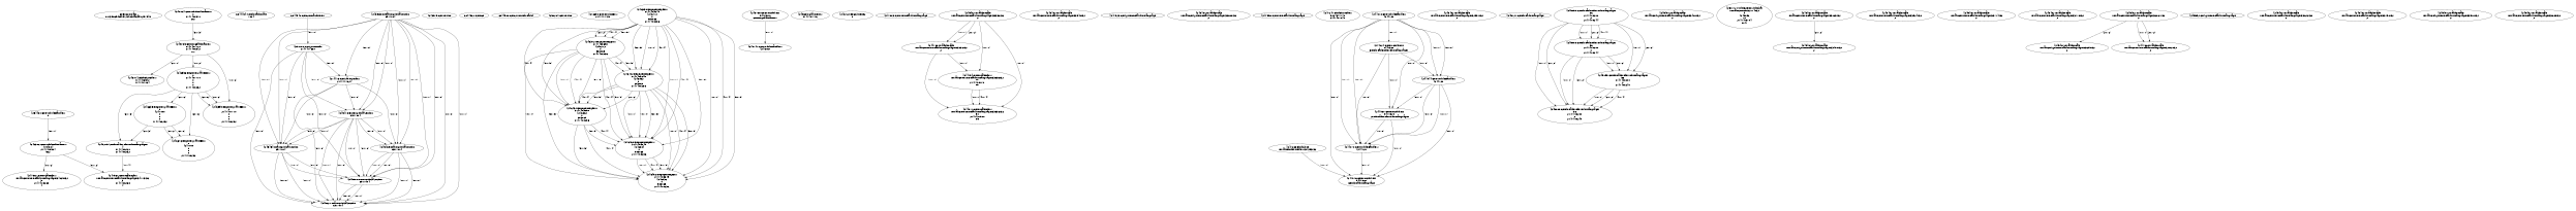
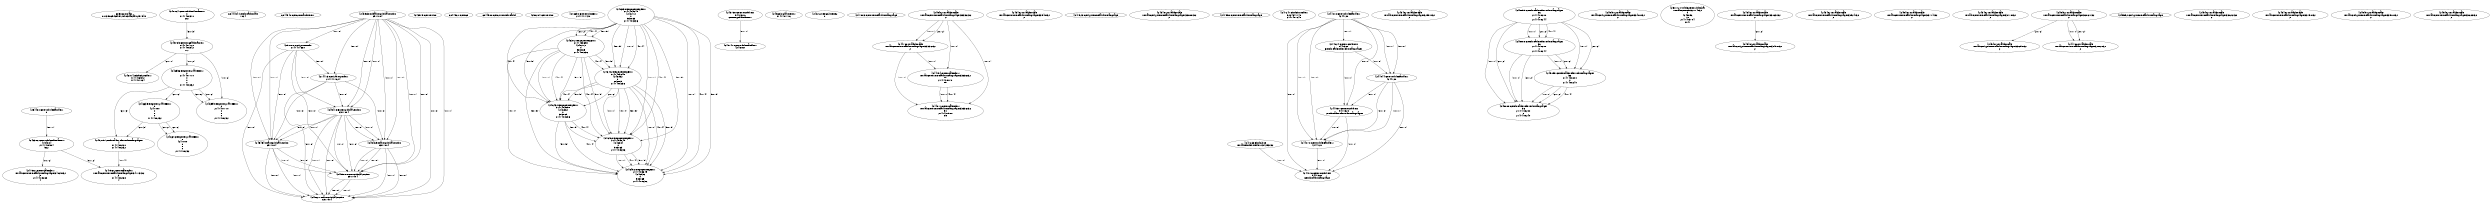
  digraph {
    n1 [label="6850628.main\n00139865dceb9720b03da6af7c25154e"]
    n2 [label="4254480.GetModuleHandleW\n0"]
    n3 [label="4243306.GetModuleFileNameW\n4194304\n2147408904\n522"]
    n4 [label="4247567.GetLocaleInfoW\nretval_GetUserDefaultUILanguage_34029_32\n3\n2147408268\n4"]
    n5 [label="4247567.GetLocaleInfoW\nretval_GetUserDefaultUILanguage_34113_32\n3\n2147408268\n4"]
    n6 [label="6844434.SetThreadLocale\n1024"]
    n7 [label="4243965.InitializeCriticalSection\n6917004"]
    n8 [label="4250188.GetSystemInfo\n2147417660"]
    n9 [label="4214413.GetStartupInfoW\n2147417624"]
    n10 [label="4245418.EnterCriticalSection\n6917004"]
    n11 [label="4245469.LeaveCriticalSection\n6917004"]
    n12 [label="4245454.LeaveCriticalSection\n6917004"]
    n13 [label="4245580.EnterCriticalSection\n6917004"]
    n14 [label="4245621.LeaveCriticalSection\n6917004"]
    n15 [label="4243979.GetVersion\n"]
    n16 [label="6844540.GetCommandLineW\n"]
    n17 [label="6844560.GetACP\n"]
    n18 [label="6844580.GetCurrentThreadId\n"]
    n19 [label="4250204.GetVersion\n"]
    n20 [label="4276690.GetVersionExW\n2147417420"]
    n21 [label="4248064.GetModuleFileNameW\n0\n2147408370\n261"]
    n22 [label="4245785.GetLongPathNameW\n2147407710\n2147406542\n261"]
    n23 [label="4246014.FindFirstFileW\n2147406542\n2147407064"]
    n24 [label="4246556.RegQueryValueExW\n0\n2147407710\n0\n0\n0\n2147408232"]
    n25 [label="4246599.RegQueryValueExW\n0\n2147407710\n0\n0\n0\n2147408232"]
    n26 [label="4245215.SetThreadPreferredUILanguages\n4\n2147408220\n2147408232"]
    n27 [label="4246338.RegOpenKeyExW\n2147483649\n4246772\n0\n983065\n2147408236"]
    n28 [label="4246372.RegOpenKeyExW\n2147483650\n4246772\n0\n983065\n2147408236"]
    n29 [label="4246402.RegOpenKeyExW\n2147483649\n4246832\n0\n983065\n2147408236"]
    n30 [label="4246432.RegOpenKeyExW\n2147483650\n4246832\n0\n983065\n2147408236"]
    n31 [label="4246462.RegOpenKeyExW\n2147483649\n4246884\n0\n983065\n2147408236"]
    n32 [label="4246492.RegOpenKeyExW\n2147483649\n4246936\n0\n983065\n2147408236"]
    n33 [label="4245741.GetModuleHandleW\n4246160"]
    n34 [label="4245758.GetProcAddress\n9441320\nGetLongPathNameW"]
    n35 [label="4246635.RegQueryValueExW\n0\n4247000\n0\n0\n0\n2147408232"]
    n36 [label="4246676.RegQueryValueExW\n0\n4247000\n0\n0\n0\n2147408232"]
    n37 [label="4245683.CharNextW\n2147407716"]
    n38 [label="4246722.RegCloseKey\n0"]
    n39 [label="4247883.GetUserDefaultUILanguage\n"]
    n40 [label="4245487.IsValidLocale\nretval_GetUserDefaultUILanguage_33336_32\n2"]
    n41 [label="4244766.IsValidLocale\nretval_GetUserDefaultUILanguage_33336_32\n2"]
    n42 [label="4244794.GetLocaleInfoW\nretval_GetUserDefaultUILanguage_33336_32\n89\n2147408070\n85"]
    n43 [label="4244811.GetLocaleInfoW\nretval_GetUserDefaultUILanguage_33336_32\n90\n2147407900\n85"]
    n44 [label="4245487.IsValidLocale\nretval_GetUserDefaultUILanguage_33548_32\n2"]
    n45 [label="4247923.GetSystemDefaultUILanguage\n"]
    n46 [label="4245487.IsValidLocale\nretval_GetSystemDefaultUILanguage_33888_32\n2"]
    n47 [label="4247558.GetUserDefaultUILanguage\n"]
    n48 [label="4247247.FindFirstFileW\n3224341740\n2147407640"]
    n49 [label="4247263.FindClose\nretval_FindFirstFileW_34293_32"]
    n50 [label="4244076.GetProcAddress\n9441320\nGetThreadUILanguage"]
    n51 [label="4244018.GetModuleHandleW\n4244120"]
    n52 [label="4244024.GetProcAddress\n9441320\nGetThreadPreferredUILanguages"]
    n53 [label="4244044.GetModuleHandleW\n4244120"]
    n54 [label="4244050.GetProcAddress\n9441320\nSetThreadPreferredUILanguages"]
    n55 [label="4244070.GetModuleHandleW\n4244120"]
    n56 [label="4245487.IsValidLocale\nretval_GetUserDefaultUILanguage_32991_32\n2"]
-   n57 [label="4245121.GetThreadUILanguage\n"]
    n58 [label="4245059.GetThreadPreferredUILanguages\n56\n2147408200\n0\n2147408244"]
    n59 [label="4245088.GetThreadPreferredUILanguages\n56\n2147408200\n0\n2147408244"]
    n60 [label="4245059.GetThreadPreferredUILanguages\n56\n2147408200\n0\n2147408240"]
    n61 [label="4245088.GetThreadPreferredUILanguages\n56\n2147408200\n0\n2147408240"]
    n62 [label="4245487.IsValidLocale\nretval_GetSystemDefaultUILanguage_33480_32\n2"]
    n63 [label="4250171.MultiByteToWideChar\nretval_GetACP_32774_32\n0\n4243896\n10\n2147403704\n2047"]
    n64 [label="4245487.IsValidLocale\nretval_GetUserDefaultUILanguage_33063_32\n2"]
    n65 [label="4245487.IsValidLocale\nretval_GetSystemDefaultUILanguage_33488_32\n2"]
    n66 [label="4245487.IsValidLocale\nretval_GetUserDefaultUILanguage_33524_32\n2"]
    n67 [label="4245487.IsValidLocale\nretval_GetUserDefaultUILanguage_33714_32\n2"]
    n68 [label="4245487.IsValidLocale\nretval_GetUserDefaultUILanguage_33718_32\n2"]
    n69 [label="4245487.IsValidLocale\nretval_GetUserDefaultUILanguage_32861_32\n2"]
    n70 [label="4245487.IsValidLocale\nretval_GetSystemDefaultUILanguage_33659_32\n2"]
    n71 [label="4244766.IsValidLocale\nretval_GetUserDefaultUILanguage_32861_32\n2"]
    n72 [label="4245552.GetSystemDefaultUILanguage\n"]
    n73 [label="4245487.IsValidLocale\nretval_GetUserDefaultUILanguage_33822_32\n2"]
    n74 [label="4245487.IsValidLocale\nretval_GetUserDefaultUILanguage_33750_32\n2"]
    n75 [label="4245487.IsValidLocale\nretval_GetSystemDefaultUILanguage_33500_32\n2"]
    n76 [label="4245487.IsValidLocale\nretval_GetUserDefaultUILanguage_33683_32\n2"]
    n2 -> n3 [label="(0-->1)"]
    n3 -> n4 [label="(0-->2)"]
    n3 -> n5 [label="(0-->2)"]
-   n16 -> n8 [label="(0-->0)"]
+   n7 -> n8 [label="(0-->0)"]
    n7 -> n9 [label="(0-->0)"]
    n7 -> n10 [label="(1-->1)"]
    n7 -> n10 [label="(0-->0)"]
    n7 -> n11 [label="(1-->1)"]
    n7 -> n11 [label="(0-->0)"]
    n7 -> n12 [label="(1-->1)"]
    n7 -> n12 [label="(0-->0)"]
    n7 -> n13 [label="(1-->1)"]
    n7 -> n13 [label="(0-->0)"]
    n7 -> n14 [label="(1-->1)"]
    n7 -> n14 [label="(0-->0)"]
    n8 -> n9 [label="(0-->0)"]
    n8 -> n10 [label="(0-->0)"]
    n8 -> n12 [label="(0-->0)"]
    n8 -> n13 [label="(0-->0)"]
    n8 -> n14 [label="(0-->0)"]
    n9 -> n10 [label="(0-->0)"]
    n9 -> n11 [label="(0-->0)"]
    n9 -> n12 [label="(0-->0)"]
    n9 -> n14 [label="(0-->0)"]
    n10 -> n11 [label="(1-->1)"]
    n10 -> n11 [label="(0-->0)"]
    n10 -> n12 [label="(1-->1)"]
    n10 -> n12 [label="(0-->0)"]
    n10 -> n13 [label="(1-->1)"]
    n10 -> n13 [label="(0-->0)"]
    n10 -> n14 [label="(1-->1)"]
    n10 -> n14 [label="(0-->0)"]
    n11 -> n13 [label="(1-->1)"]
    n11 -> n13 [label="(0-->0)"]
    n11 -> n14 [label="(1-->1)"]
    n11 -> n14 [label="(0-->0)"]
    n12 -> n13 [label="(1-->1)"]
    n12 -> n13 [label="(0-->0)"]
    n12 -> n14 [label="(1-->1)"]
    n12 -> n14 [label="(0-->0)"]
    n13 -> n14 [label="(1-->1)"]
    n13 -> n14 [label="(0-->0)"]
    n21 -> n22 [label="(3-->3)"]
    n22 -> n23 [label="(2-->1)"]
    n22 -> n24 [label="(1-->2)"]
    n22 -> n25 [label="(1-->2)"]
    n24 -> n25 [label="(2-->2)"]
    n24 -> n25 [label="(6-->6)"]
    n24 -> n26 [label="(6-->3)"]
    n24 -> n35 [label="(6-->6)"]
-   n24 -> n36 [label="(6-->6)"]
    n26 -> n5 [label="(1-->4)"]
    n27 -> n28 [label="(2-->2)"]
    n27 -> n28 [label="(4-->4)"]
    n27 -> n28 [label="(5-->5)"]
    n27 -> n29 [label="(1-->1)"]
    n27 -> n29 [label="(4-->4)"]
    n27 -> n29 [label="(5-->5)"]
    n27 -> n30 [label="(4-->4)"]
    n27 -> n30 [label="(5-->5)"]
    n27 -> n31 [label="(1-->1)"]
    n27 -> n31 [label="(4-->4)"]
    n27 -> n31 [label="(5-->5)"]
    n27 -> n32 [label="(1-->1)"]
    n27 -> n32 [label="(4-->4)"]
    n27 -> n32 [label="(5-->5)"]
    n28 -> n29 [label="(4-->4)"]
    n28 -> n29 [label="(5-->5)"]
    n28 -> n30 [label="(1-->1)"]
    n28 -> n30 [label="(4-->4)"]
    n28 -> n30 [label="(5-->5)"]
    n28 -> n31 [label="(4-->4)"]
    n28 -> n31 [label="(5-->5)"]
    n28 -> n32 [label="(4-->4)"]
    n28 -> n32 [label="(5-->5)"]
    n29 -> n30 [label="(2-->2)"]
    n29 -> n30 [label="(4-->4)"]
    n29 -> n30 [label="(5-->5)"]
    n29 -> n31 [label="(1-->1)"]
    n29 -> n31 [label="(4-->4)"]
    n29 -> n31 [label="(5-->5)"]
    n29 -> n32 [label="(1-->1)"]
    n29 -> n32 [label="(4-->4)"]
    n29 -> n32 [label="(5-->5)"]
    n30 -> n31 [label="(4-->4)"]
    n30 -> n31 [label="(5-->5)"]
    n30 -> n32 [label="(4-->4)"]
    n30 -> n32 [label="(5-->5)"]
    n31 -> n32 [label="(1-->1)"]
    n31 -> n32 [label="(4-->4)"]
    n31 -> n32 [label="(5-->5)"]
    n34 -> n33 [label="(0-->1)"]
    n35 -> n26 [label="(6-->3)"]
    n35 -> n36 [label="(2-->2)"]
    n35 -> n36 [label="(6-->6)"]
    n40 -> n41 [label="(1-->1)"]
    n40 -> n41 [label="(2-->2)"]
    n40 -> n42 [label="(1-->1)"]
    n40 -> n43 [label="(1-->1)"]
    n41 -> n42 [label="(1-->1)"]
    n41 -> n43 [label="(1-->1)"]
    n42 -> n43 [label="(1-->1)"]
    n42 -> n43 [label="(4-->4)"]
    n49 -> n50 [label="(1-->1)"]
    n51 -> n50 [label="(0-->1)"]
    n51 -> n52 [label="(0-->1)"]
    n51 -> n53 [label="(1-->1)"]
    n51 -> n53 [label="(0-->0)"]
    n51 -> n54 [label="(0-->1)"]
    n51 -> n55 [label="(1-->1)"]
    n51 -> n55 [label="(0-->0)"]
    n52 -> n53 [label="(1-->0)"]
    n52 -> n54 [label="(1-->1)"]
-   n52 -> n55 [label="(1-->0)"]
    n53 -> n50 [label="(0-->1)"]
    n53 -> n54 [label="(0-->1)"]
    n53 -> n55 [label="(1-->1)"]
    n53 -> n55 [label="(0-->0)"]
    n54 -> n50 [label="(1-->1)"]
    n54 -> n55 [label="(1-->0)"]
    n55 -> n50 [label="(0-->1)"]
    n58 -> n59 [label="(1-->1)"]
    n58 -> n59 [label="(2-->2)"]
    n58 -> n59 [label="(4-->4)"]
    n58 -> n60 [label="(1-->1)"]
    n58 -> n60 [label="(2-->2)"]
    n58 -> n61 [label="(1-->1)"]
    n58 -> n61 [label="(2-->2)"]
    n59 -> n60 [label="(1-->1)"]
    n59 -> n60 [label="(2-->2)"]
    n59 -> n61 [label="(1-->1)"]
    n59 -> n61 [label="(2-->2)"]
    n60 -> n61 [label="(1-->1)"]
    n60 -> n61 [label="(2-->2)"]
    n60 -> n61 [label="(4-->4)"]
    n64 -> n65 [label="(2-->2)"]
    n69 -> n70 [label="(2-->2)"]
    n69 -> n71 [label="(1-->1)"]
    n69 -> n71 [label="(2-->2)"]
  }
